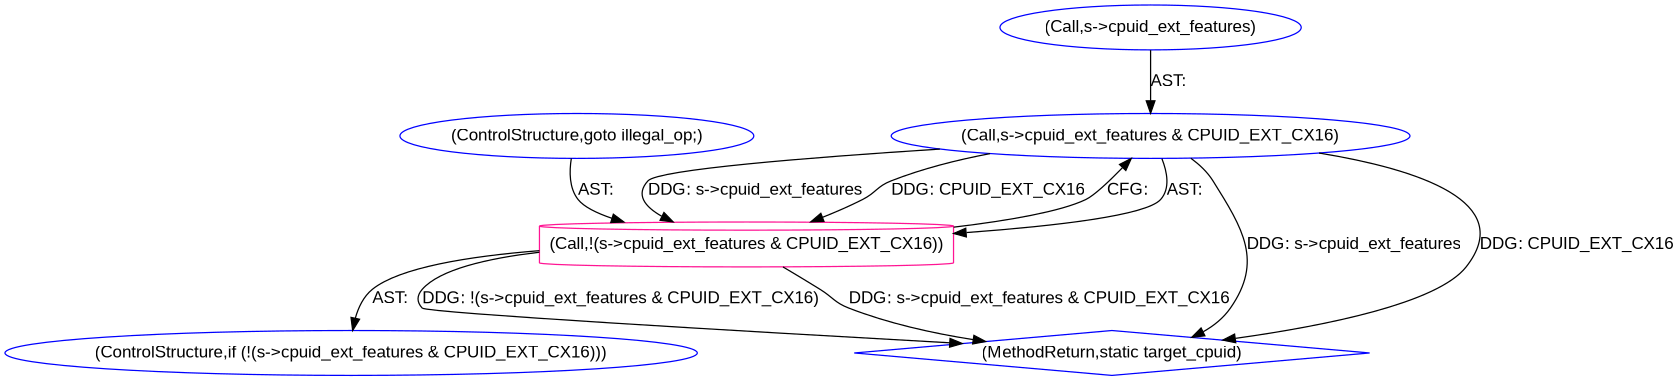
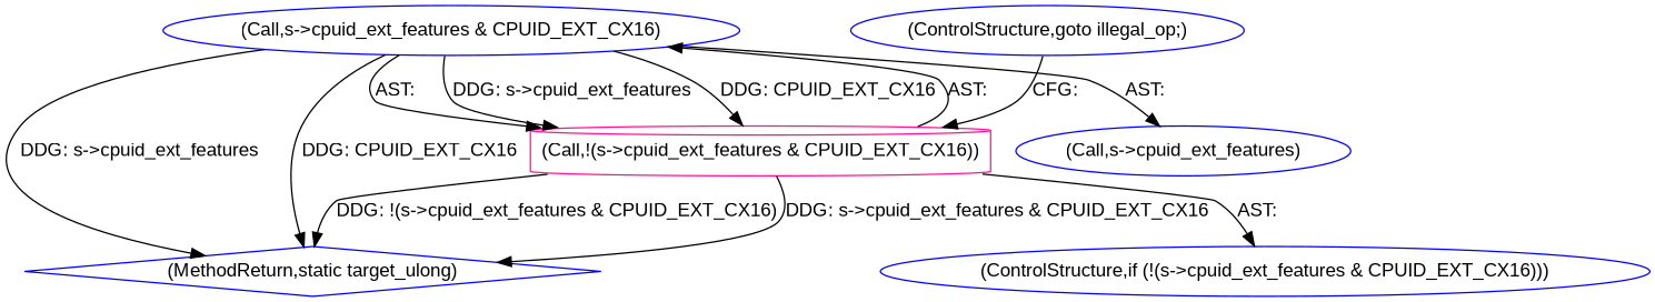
  digraph {
    fontname="Liberation Sans"
    node [color=blue fontname="Liberation Sans" shape=ellipse]
    edge [fontname="Liberation Sans"]
    n1 [label="(Call,s->cpuid_ext_features & CPUID_EXT_CX16)"]
    n2 [color=deeppink label="(Call,!(s->cpuid_ext_features & CPUID_EXT_CX16))" shape=cylinder]
-   n3 [label="(MethodReturn,static target_cpuid)" shape=diamond]
+   n3 [label="(MethodReturn,static target_ulong)" shape=diamond]
    n4 [label="(ControlStructure,if (!(s->cpuid_ext_features & CPUID_EXT_CX16)))"]
    n5 [label="(ControlStructure,goto illegal_op;)"]
    n6 [label="(Call,s->cpuid_ext_features)"]
    n1 -> n2 [label="AST: "]
    n1 -> n2 [label="DDG: s->cpuid_ext_features"]
    n1 -> n2 [label="DDG: CPUID_EXT_CX16"]
    n1 -> n3 [label="DDG: s->cpuid_ext_features"]
    n1 -> n3 [label="DDG: CPUID_EXT_CX16"]
-   n2 -> n1 [label="CFG: "]
+   n2 -> n1 [label="AST: "]
    n2 -> n3 [label="DDG: !(s->cpuid_ext_features & CPUID_EXT_CX16)"]
    n2 -> n3 [label="DDG: s->cpuid_ext_features & CPUID_EXT_CX16"]
    n2 -> n4 [label="AST: "]
-   n5 -> n2 [label="AST: "]
-   n6 -> n1 [label="AST: "]
+   n5 -> n2 [label="CFG: "]
+   n1 -> n6 [label="AST: "]
  }
